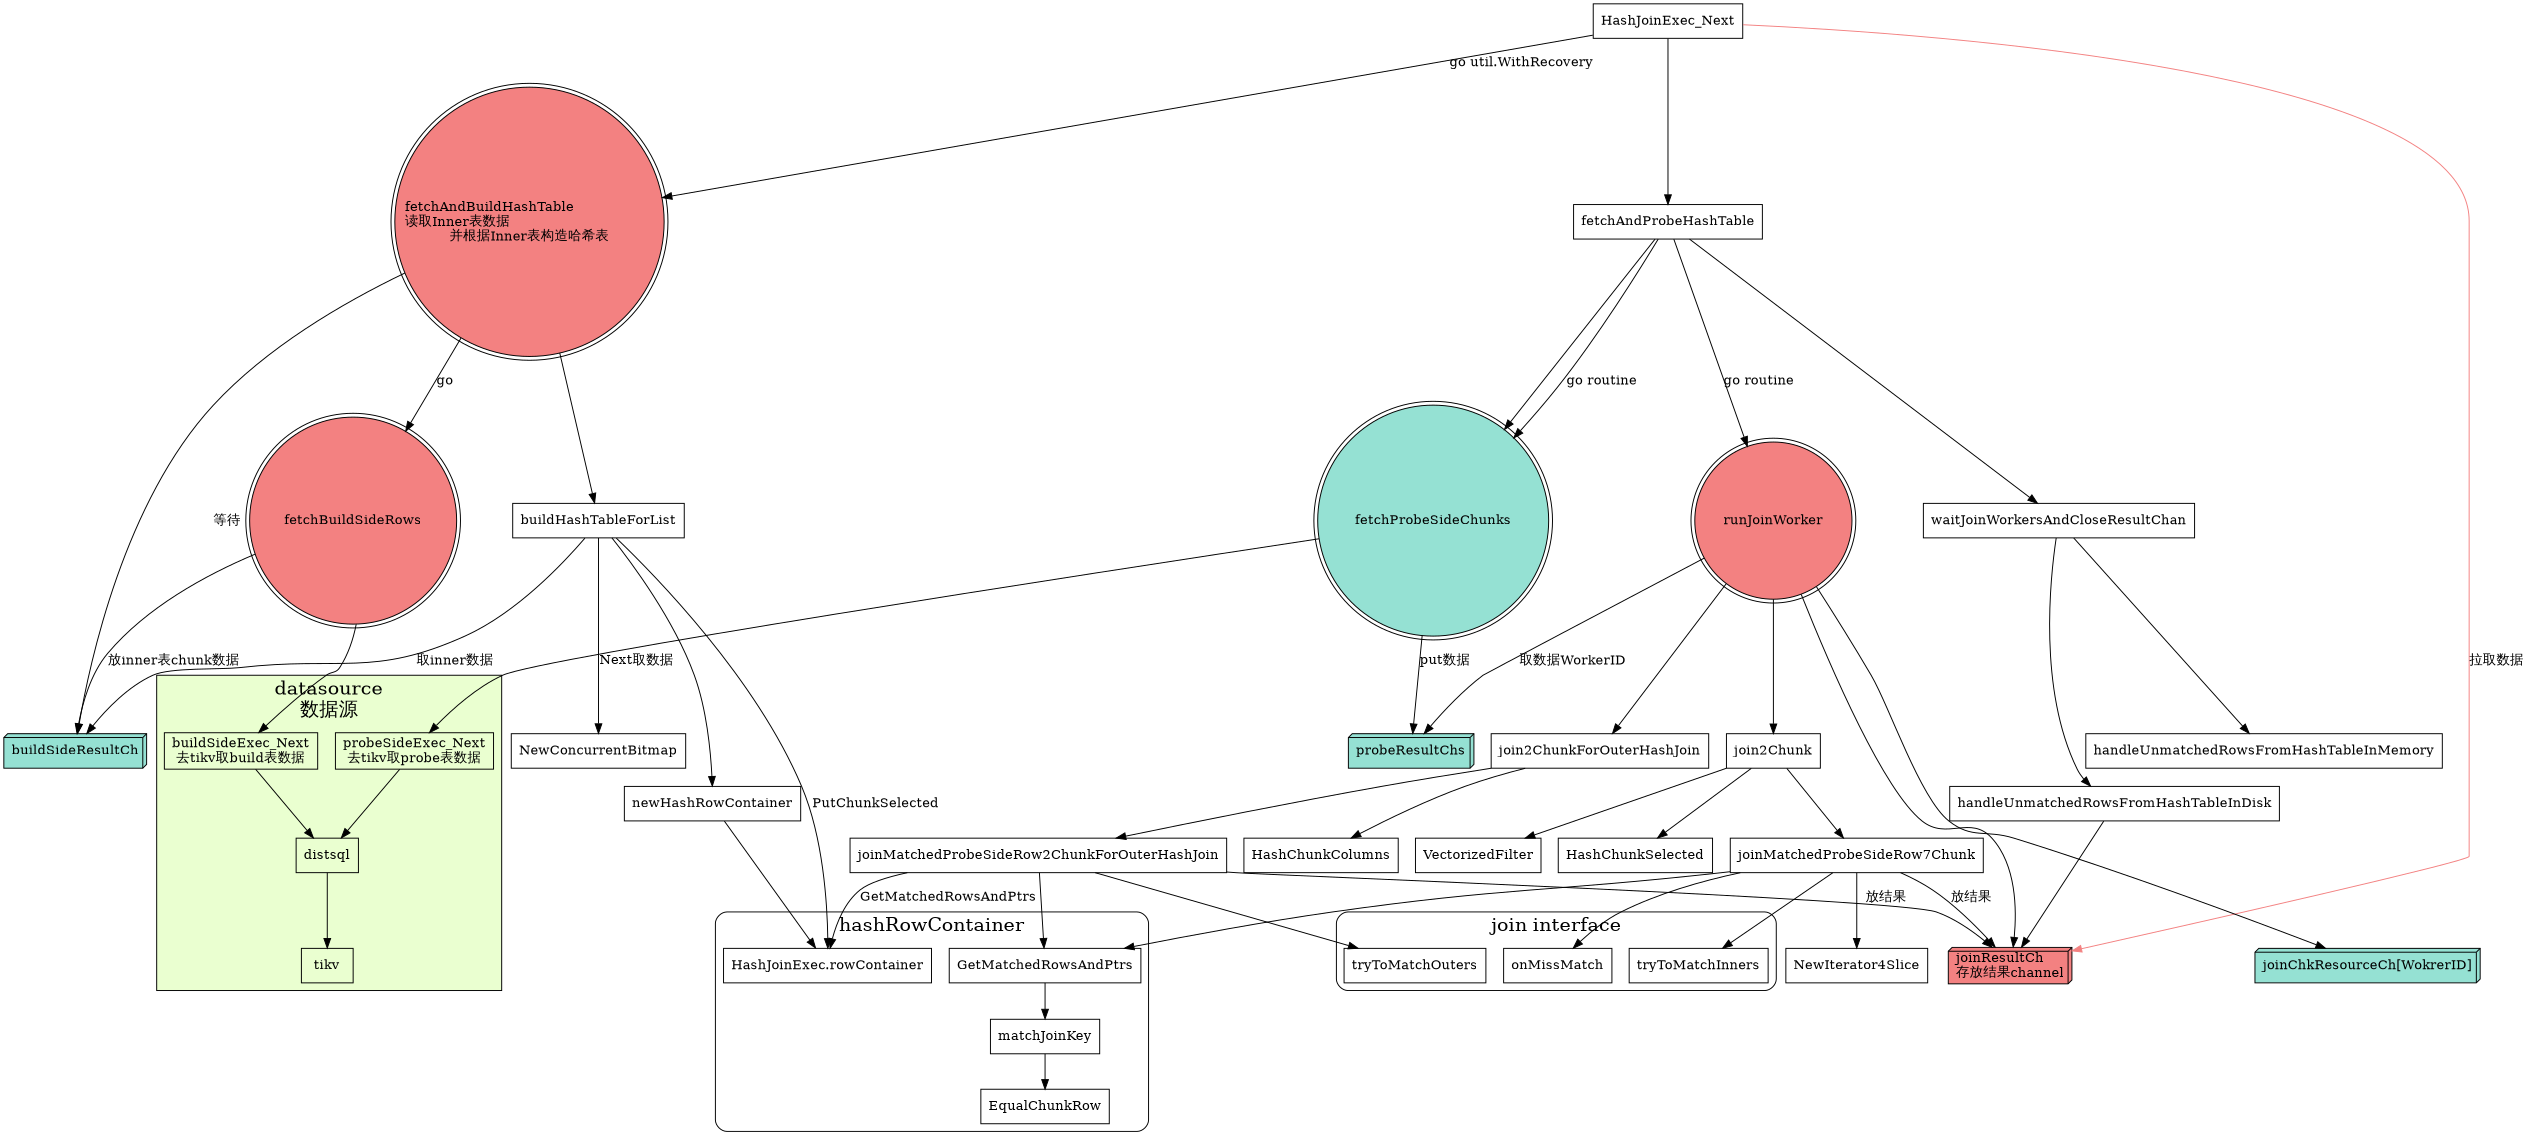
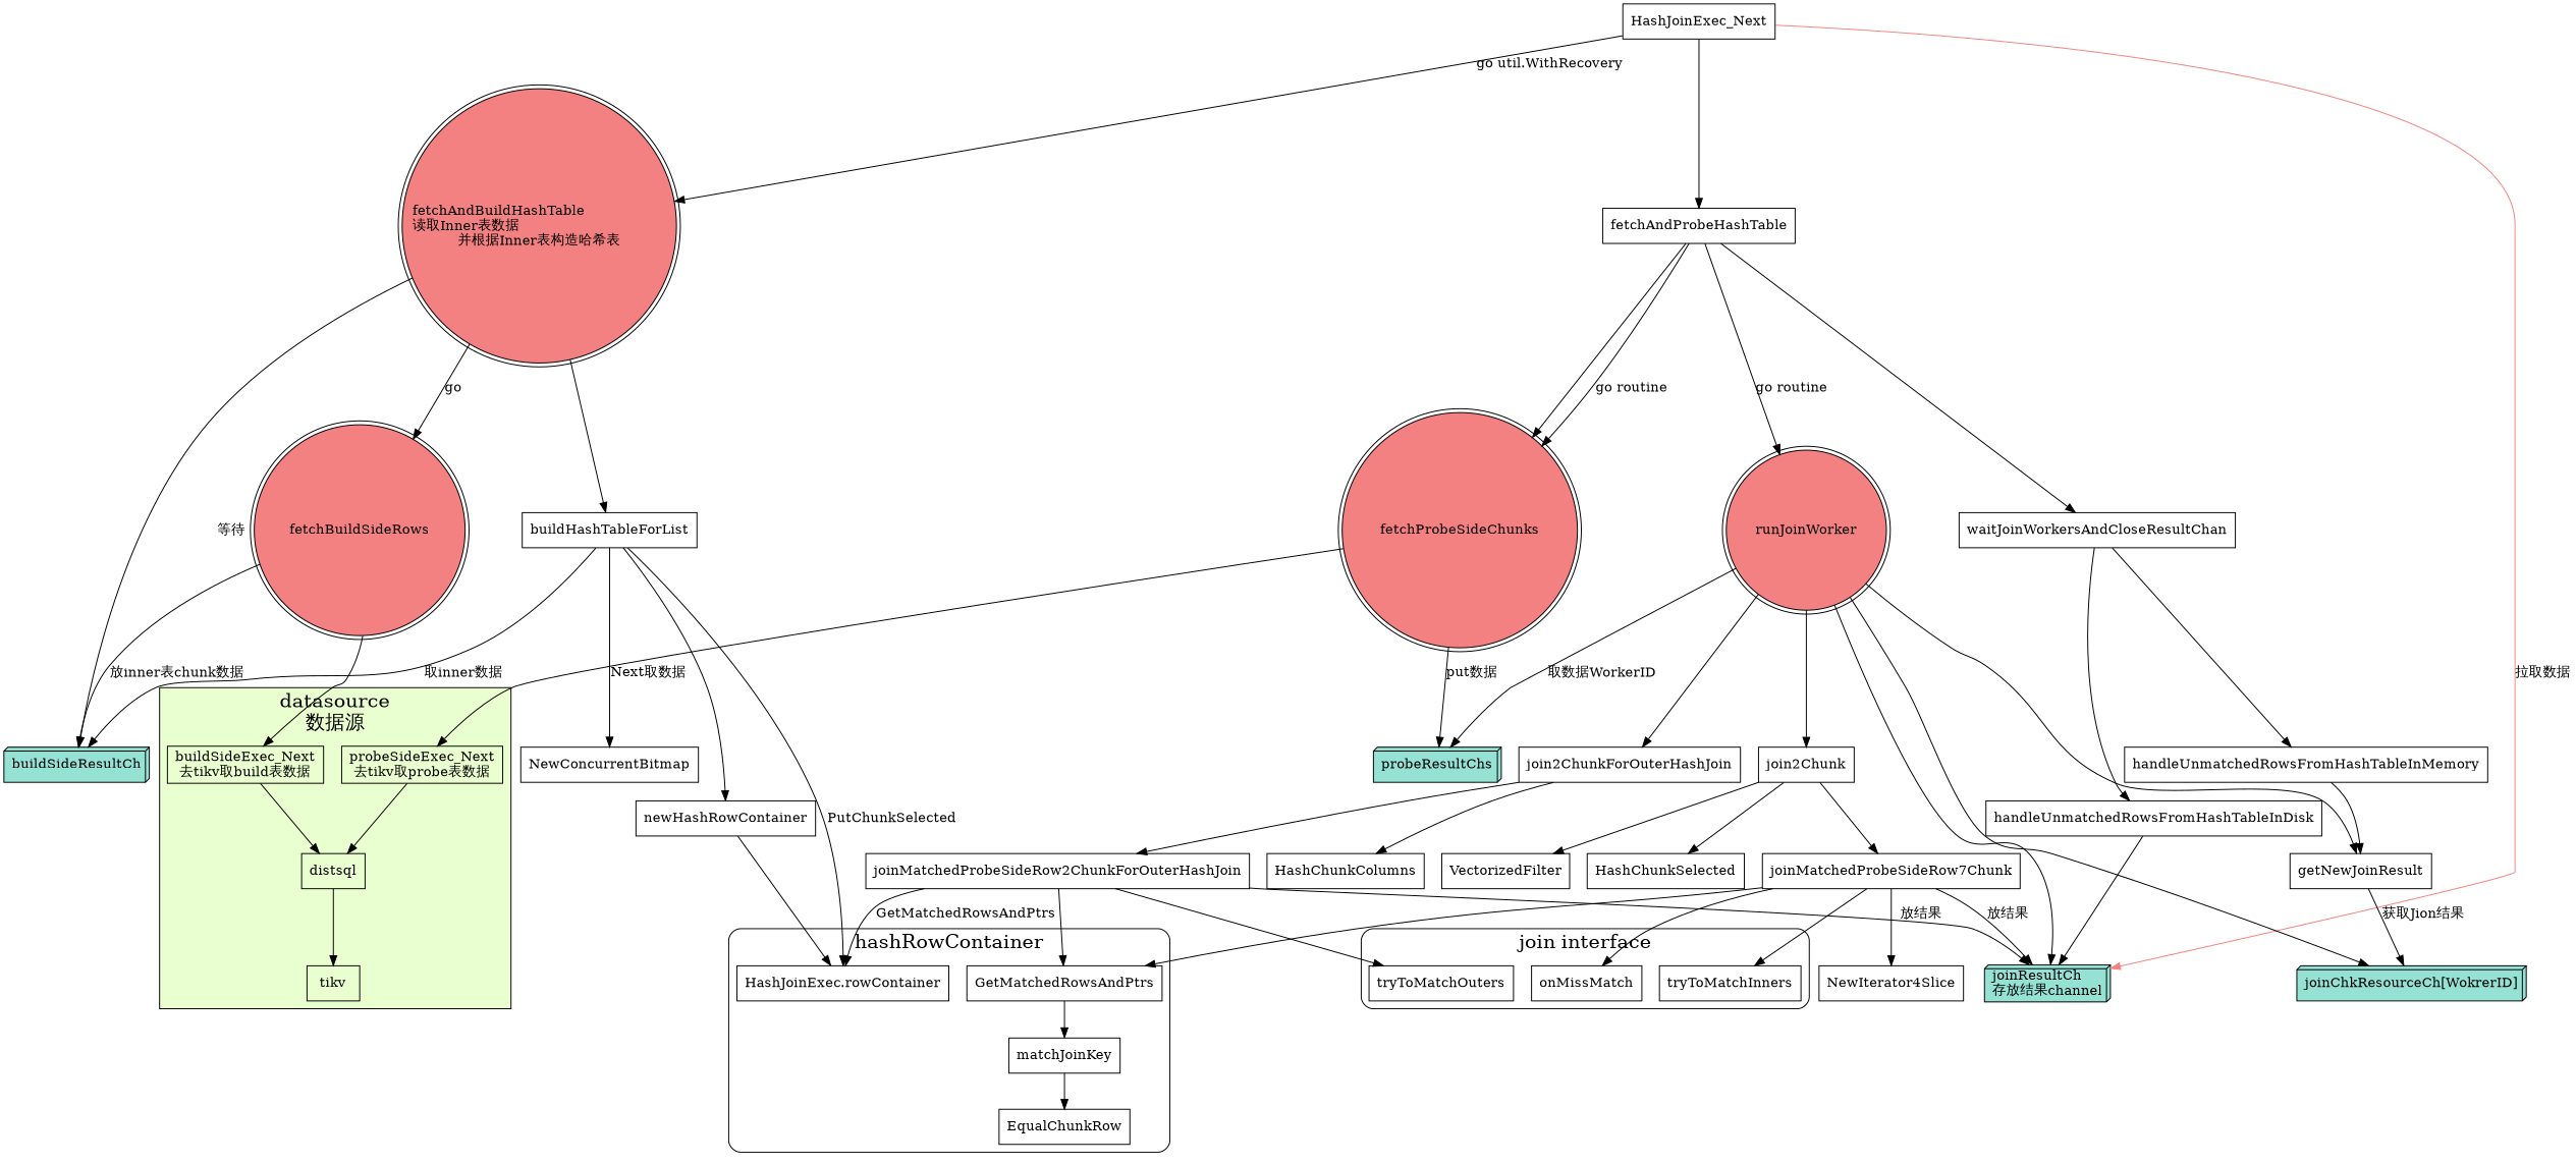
  digraph {
    newrank=true
    rankdir=TD
    node [shape=box]
    n1 [label="buildSideExec_Next\l去tikv取build表数据"]
    n2 [label="probeSideExec_Next\l去tikv取probe表数据"]
    distsql
    tikv
    n5 [label="HashJoinExec.rowContainer"]
    GetMatchedRowsAndPtrs
    matchJoinKey
    EqualChunkRow
    onMissMatch
    tryToMatchInners
    tryToMatchOuters
    n12 [fillcolor="#f38181" label="fetchAndBuildHashTable\l读取Inner表数据\l并根据Inner表构造哈希表" shape=doublecircle style=filled]
    buildSideResultCh [fillcolor="#95e1d3" shape=box3d style=filled]
    n14 [fillcolor="#f38181" label=fetchBuildSideRows shape=doublecircle style=filled]
    buildHashTableForList
    HashJoinExec_Next
    fetchAndProbeHashTable
-   n18 [fillcolor="#f38181" label="joinResultCh\l存放结果channel" shape=box3d style=filled]
-   n19 [fillcolor="#95e1d3" label=fetchProbeSideChunks shape=doublecircle style=filled]
+   n18 [fillcolor="#95e1d3" label="joinResultCh\l存放结果channel" shape=box3d style=filled]
+   n19 [fillcolor="#f38181" label=fetchProbeSideChunks shape=doublecircle style=filled]
    n20 [fillcolor="#f38181" label=runJoinWorker shape=doublecircle style=filled]
    waitJoinWorkersAndCloseResultChan
    NewConcurrentBitmap
    newHashRowContainer
    n24 [fillcolor="#95e1d3" label=probeResultChs shape=box3d style=filled]
    n25 [fillcolor="#95e1d3" label="joinChkResourceCh[WokrerID]" shape=box3d style=filled]
+   getNewJoinResult
    join2ChunkForOuterHashJoin
    join2Chunk
    handleUnmatchedRowsFromHashTableInDisk
    handleUnmatchedRowsFromHashTableInMemory
    joinMatchedProbeSideRow2ChunkForOuterHashJoin
    HashChunkColumns
    VectorizedFilter
    HashChunkSelected
    n35 [label=joinMatchedProbeSideRow7Chunk]
    NewIterator4Slice
    subgraph cluster_1 {
      fillcolor="#eaffd0"
      fontsize=20
      label="datasource\l数据源"
      style=filled
      n1
      n2
      distsql
      tikv
    }
    subgraph cluster_2 {
      fontsize=20
      label=hashRowContainer
      style=rounded
      n5
      GetMatchedRowsAndPtrs
      matchJoinKey
      EqualChunkRow
    }
    subgraph cluster_3 {
      fontsize=20
      label="join interface"
      style=rounded
      onMissMatch
      tryToMatchInners
      tryToMatchOuters
    }
    n1 -> distsql
    n2 -> distsql
    distsql -> tikv
    GetMatchedRowsAndPtrs -> matchJoinKey
    matchJoinKey -> EqualChunkRow
    n12 -> buildSideResultCh [label="等待"]
    n12 -> n14 [label=go]
    n12 -> buildHashTableForList
    n14 -> n1
    n14 -> buildSideResultCh [label="放inner表chunk数据"]
    buildHashTableForList -> n5 [label=PutChunkSelected]
    buildHashTableForList -> buildSideResultCh [label="取inner数据"]
    buildHashTableForList -> NewConcurrentBitmap
    buildHashTableForList -> newHashRowContainer
    HashJoinExec_Next -> n12 [label="go util.WithRecovery"]
    HashJoinExec_Next -> fetchAndProbeHashTable
    HashJoinExec_Next -> n18 [color="#f38181" label="拉取数据"]
    fetchAndProbeHashTable -> n19
    fetchAndProbeHashTable -> n19 [label="go routine"]
    fetchAndProbeHashTable -> n20 [label="go routine"]
    fetchAndProbeHashTable -> waitJoinWorkersAndCloseResultChan
    n19 -> n2 [label="Next取数据"]
    n19 -> n24 [label="put数据"]
    n20 -> n18
    n20 -> n24 [label="取数据WorkerID"]
    n20 -> n25
+   n20 -> getNewJoinResult
    n20 -> join2ChunkForOuterHashJoin
    n20 -> join2Chunk
    waitJoinWorkersAndCloseResultChan -> handleUnmatchedRowsFromHashTableInDisk
    waitJoinWorkersAndCloseResultChan -> handleUnmatchedRowsFromHashTableInMemory
    newHashRowContainer -> n5
+   getNewJoinResult -> n25 [label="获取Jion结果"]
    join2ChunkForOuterHashJoin -> joinMatchedProbeSideRow2ChunkForOuterHashJoin
    join2ChunkForOuterHashJoin -> HashChunkColumns
    join2Chunk -> VectorizedFilter
    join2Chunk -> HashChunkSelected
    join2Chunk -> n35
    handleUnmatchedRowsFromHashTableInDisk -> n18
+   handleUnmatchedRowsFromHashTableInMemory -> getNewJoinResult
    joinMatchedProbeSideRow2ChunkForOuterHashJoin -> n5 [label=GetMatchedRowsAndPtrs]
    joinMatchedProbeSideRow2ChunkForOuterHashJoin -> GetMatchedRowsAndPtrs
    joinMatchedProbeSideRow2ChunkForOuterHashJoin -> tryToMatchOuters
    joinMatchedProbeSideRow2ChunkForOuterHashJoin -> n18 [label="放结果"]
    n35 -> GetMatchedRowsAndPtrs
    n35 -> onMissMatch
    n35 -> tryToMatchInners
    n35 -> n18 [label="放结果"]
    n35 -> NewIterator4Slice
  }
